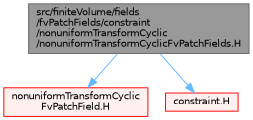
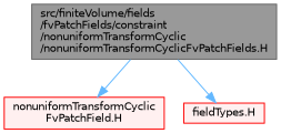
  digraph {
    node [color=red fillcolor="#FFF0F0" fontname=Helvetica fontsize=10 shape=box style=filled]
    edge [color=steelblue1 fontname=Helvetica fontsize=10 labelfontname=Helvetica labelfontsize=10 style=solid]
    n1 [color=gray40 fillcolor=grey60 fontcolor=black height=0.2 label="src/finiteVolume/fields\l/fvPatchFields/constraint\l/nonuniformTransformCyclic\l/nonuniformTransformCyclicFvPatchFields.H" width=0.4]
    n2 [height=0.2 label="nonuniformTransformCyclic\lFvPatchField.H" width=0.4]
-   n3 [height=0.2 label="constraint.H" width=0.4]
+   n3 [height=0.2 label="fieldTypes.H" width=0.4]
    n1 -> n2
    n1 -> n3
  }
